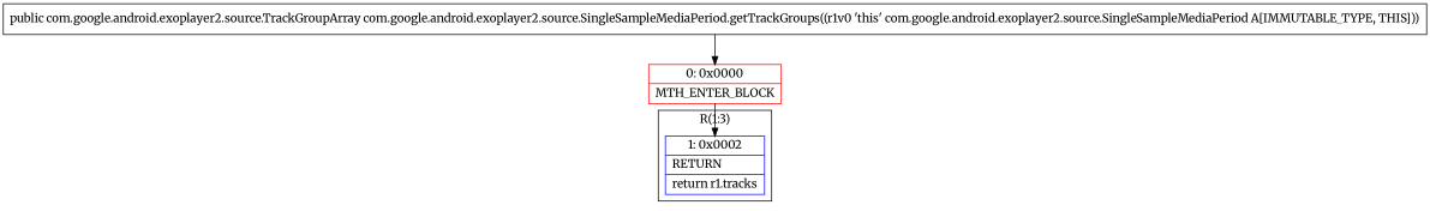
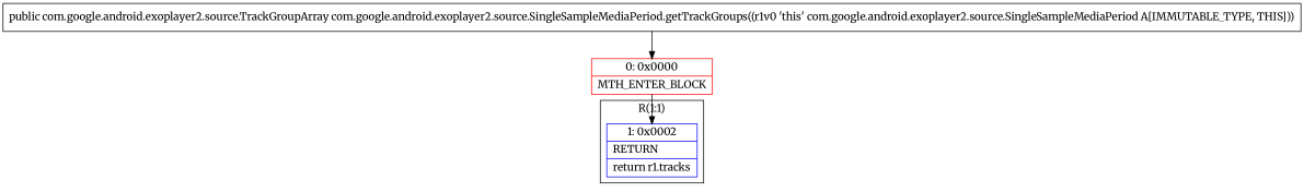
  digraph {
    fontname=Merriweather
    node [shape=record fontname=Merriweather]
    edge [fontname=Merriweather]
    n1 [color=blue label="{1\:\ 0x0002|RETURN\l|return r1.tracks\l}"]
    n2 [color=red label="{0\:\ 0x0000|MTH_ENTER_BLOCK\l}"]
    n3 [label="{public com.google.android.exoplayer2.source.TrackGroupArray com.google.android.exoplayer2.source.SingleSampleMediaPeriod.getTrackGroups((r1v0 'this' com.google.android.exoplayer2.source.SingleSampleMediaPeriod A[IMMUTABLE_TYPE, THIS])) }"]
    subgraph cluster_1 {
-     label="R(1:3)"
+     label="R(1:1)"
      n1
    }
    n2 -> n1
    n3 -> n2
  }
